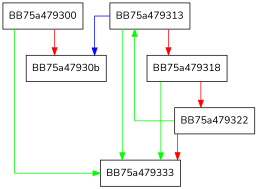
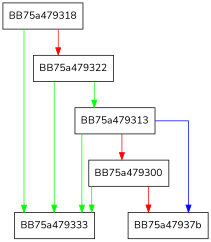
  digraph {
    fontname=Nunito
    splines=ortho
    node [fontname=Nunito shape=box]
    edge [color=green fontname=Nunito]
    BB75a479300
    BB75a479333
-   BB75a47930b
+   BB75a47930b [label=BB75a47937b]
    BB75a479313
    BB75a479318
    BB75a479322
    BB75a479300 -> BB75a479333
    BB75a479300 -> BB75a47930b [color=red]
    BB75a479313 -> BB75a479333
    BB75a479313 -> BB75a47930b [color=blue]
-   BB75a479313 -> BB75a479318 [color=red]
+   BB75a479313 -> BB75a479300 [color=red]
    BB75a479318 -> BB75a479333
    BB75a479318 -> BB75a479322 [color=red]
-   BB75a479322 -> BB75a479333 [color=red]
+   BB75a479322 -> BB75a479333
    BB75a479322 -> BB75a479313
  }
